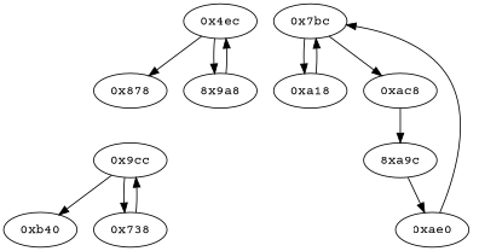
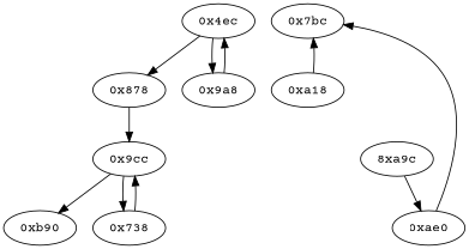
  strict digraph {
    "edge"="{}"
    file="/Users/mark/Documents/deobfus-2019-ccs/ALL-CFG/small-programs/1b-4-1-0-0-dc-2-1-0/1528_recovered.dot"
    fontname="Courier Prime"
    "graph"="{u'file': u'/Users/mark/Documents/deobfus-2019-ccs/ALL-CFG/small-programs/1b-4-1-0-0-dc-2-1-0/1528_recovered.dot'}"
    "node"="{u'opcode': u''}"
    node [fontname="Courier Prime"]
    edge [fontname="Courier Prime"]
-   "0xb40" [opcode="[u'mov', u'sub', u'pop']"]
+   "0xb40" [opcode="[u'mov', u'sub', u'pop']" label="0xb90"]
    "0x9cc" [opcode="[u'ldr', u'ldr', u'bl', u'ldr', u'ldr', u'mvn', u'ldr', u'rsb', u'mvn', u'mul', u'eor', u'and', u'ldr', u'ldr', u'mov', u'mov', u'cmp', u'mov', u'b']"]
    n3 [label="0x738" opcode="[u'ldr', u'ldr', u'bl', u'mvn', u'mov', u'b']"]
    n4 [label="0x4ec" opcode="[u'ldr', u'str', u'ldr', u'str', u'ldr', u'ldr', u'ldr', u'cmp', u'mov', u'b']"]
    "0x878" [opcode="[u'ldr', u'mov', u'ldr', u'sub', u'mul', u'mov', u'eor', u'and', u'ldr', u'mov', u'ldr', u'cmp', u'mov', u'teq', u'mov', u'mov', u'cmp', u'mov', u'mov', u'cmp', u'mov', u'b']"]
-   "0x9a8" [opcode="[u'ldr', u'lsl', u'str', u'ldr', u'rsb', u'rsb', u'str', u'ldr', u'b']" label="8x9a8"]
+   "0x9a8" [opcode="[u'ldr', u'lsl', u'str', u'ldr', u'rsb', u'rsb', u'str', u'ldr', u'b']"]
    "0x7bc" [opcode="[u'ldr', u'ldr', u'ldr', u'rsb', u'sub', u'str', u'ldr', u'ldr', u'sub', u'add', u'add', u'str', u'ldr', u'ldr', u'sub', u'mul', u'eor', u'and', u'ldr', u'ldr', u'mov', u'mov', u'cmp', u'mov', u'b']"]
    "0xa18" [opcode="[u'ldr', u'ldr', u'ldr', u'ldr', u'ldr', u'ldr', u'ldr', u'ldr', u'ldr', u'ldr', u'ldr', u'ldr', u'ldr', u'ldr', u'ldr', u'ldr', u'ldr', u'ldr', u'ldr', u'ldr', u'ldr', u'ldr', u'ldr', u'ldr', u'ldr', u'mov', u'b']"]
-   "0xac8" [opcode="[u'ldr', u'str', u'ldr']"]
    n10 [label="8xa9c" opcode="[u'ldr', u'str', u'ldr', u'str', u'ldr', u'ldr', u'ldr', u'ldr', u'cmp', u'mov', u'b']"]
    "0xae0" [opcode="[u'ldr', u'ldr', u'ldr', u'ldr', u'mov', u'rsb', u'cmp', u'mvn', u'mov', u'mul', u'mov', u'mvn', u'orr', u'cmn', u'mov', u'teq', u'mov', u'mov', u'cmn', u'mov', u'mov', u'cmp', u'mov', u'b']"]
    "0x9cc" -> "0xb40"
    "0x9cc" -> n3
    n3 -> "0x9cc"
    n4 -> "0x878"
    n4 -> "0x9a8"
+   "0x878" -> "0x9cc"
    "0x9a8" -> n4
-   "0x7bc" -> "0xa18"
-   "0x7bc" -> "0xac8"
    "0xa18" -> "0x7bc"
-   "0xac8" -> n10
    n10 -> "0xae0"
    "0xae0" -> "0x7bc"
  }
